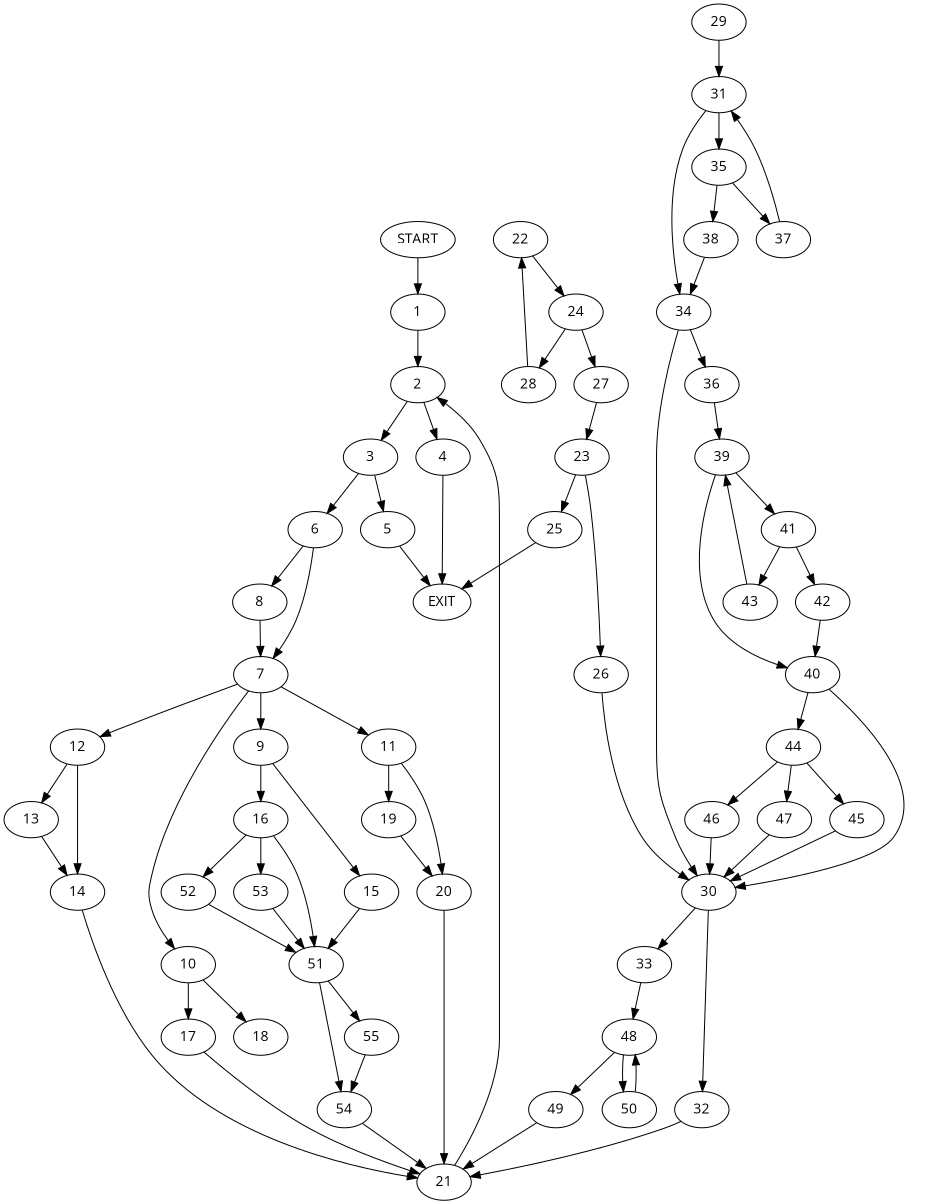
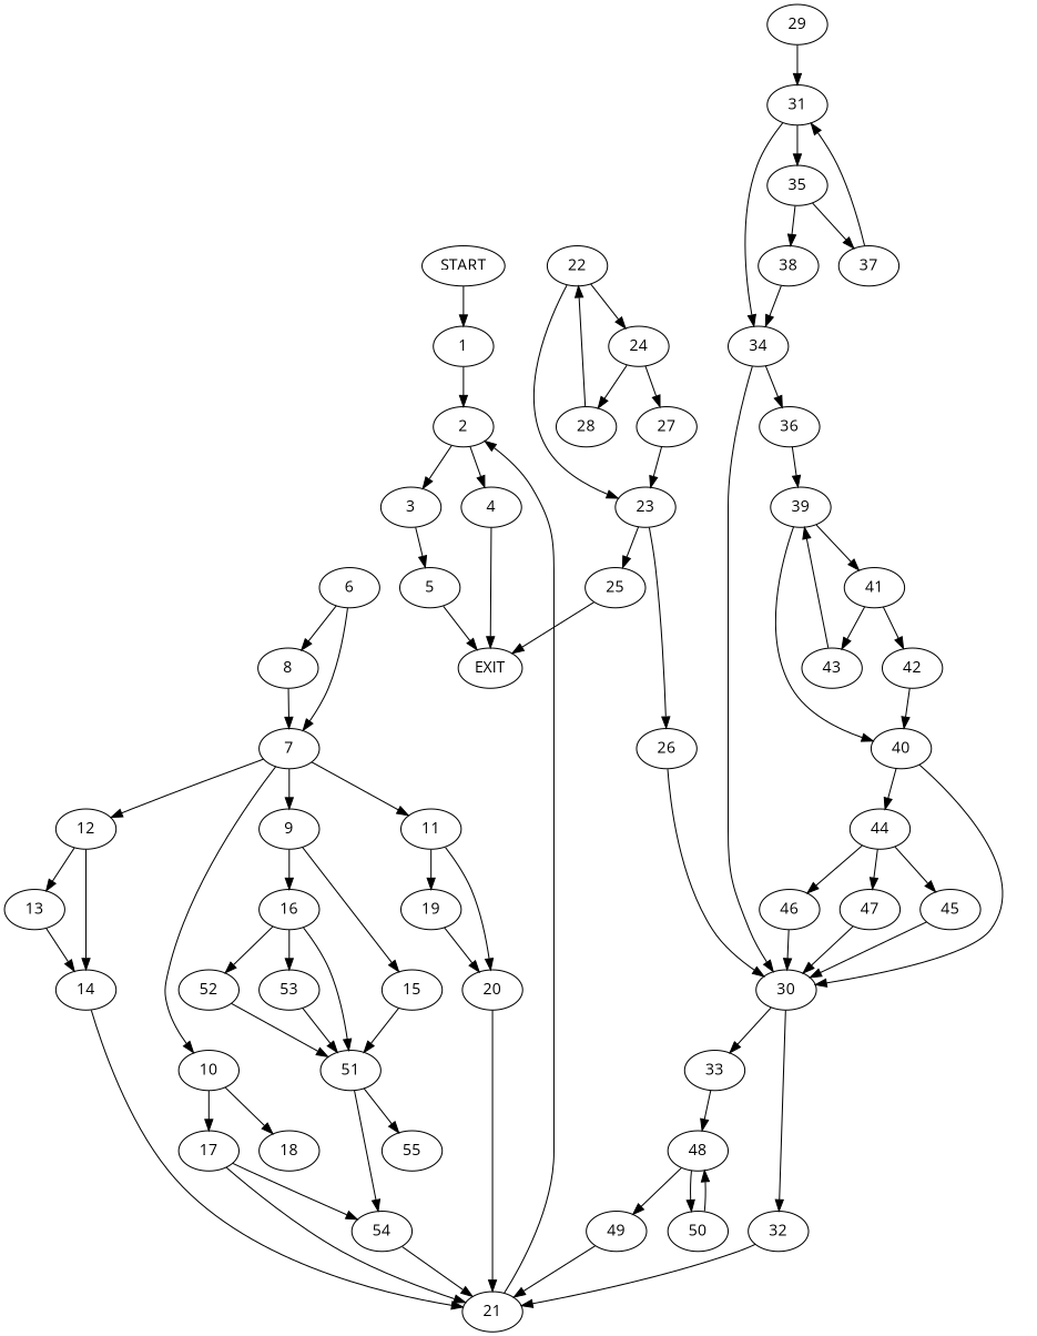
  digraph {
    fontname="Open Sans"
    node [fontname="Open Sans"]
    edge [fontname="Open Sans"]
    n1 [label=START]
    1
    2
    n4 [label=EXIT]
    3
    4
    5
    6
    7
    8
    9
    10
    11
    12
    15
    16
    17
    18
    19
    20
    13
    14
    51
    52
    53
    21
    54
    55
    22
    23
    24
    25
    26
    27
    28
    30
    29
    31
    32
    33
    34
    35
    48
    36
    37
    38
    49
    50
    39
    40
    41
    44
    42
    43
    45
    46
    47
    n1 -> 1
    1 -> 2
    2 -> 3
    2 -> 4
    3 -> 5
-   3 -> 6
    4 -> n4
    5 -> n4
    6 -> 7
    6 -> 8
    7 -> 9
    7 -> 10
    7 -> 11
    7 -> 12
    8 -> 7
    9 -> 15
    9 -> 16
    10 -> 17
    10 -> 18
    11 -> 19
    11 -> 20
    12 -> 13
    12 -> 14
    15 -> 51
    16 -> 51
    16 -> 52
    16 -> 53
    17 -> 21
    19 -> 20
    20 -> 21
    13 -> 14
    14 -> 21
    51 -> 54
    51 -> 55
    52 -> 51
    53 -> 51
    21 -> 2
    54 -> 21
-   55 -> 54
+   17 -> 54
+   22 -> 23
    22 -> 24
    23 -> 25
    23 -> 26
    24 -> 27
    24 -> 28
    25 -> n4
    26 -> 30
    27 -> 23
    28 -> 22
    30 -> 32
    30 -> 33
    29 -> 31
    31 -> 34
    31 -> 35
    32 -> 21
    33 -> 48
    34 -> 30
    34 -> 36
    35 -> 37
    35 -> 38
    48 -> 49
    48 -> 50
    36 -> 39
    37 -> 31
    38 -> 34
    49 -> 21
    50 -> 48
    39 -> 40
    39 -> 41
    40 -> 30
    40 -> 44
    41 -> 42
    41 -> 43
    44 -> 45
    44 -> 46
    44 -> 47
    42 -> 40
    43 -> 39
    45 -> 30
    46 -> 30
    47 -> 30
  }
